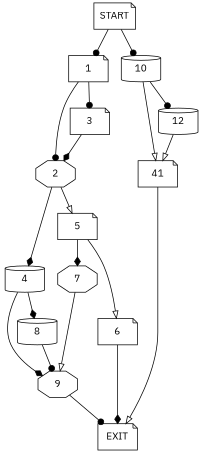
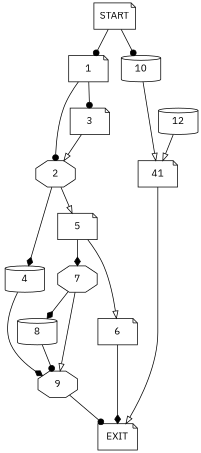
  digraph {
    fontname="IBM Plex Sans"
    node [fontname="IBM Plex Sans" shape=note]
    edge [arrowhead=dot fontname="IBM Plex Sans"]
    n1 [label=START]
    1
    10 [shape=cylinder]
    2 [shape=octagon]
    3
    n6 [label=41]
    12 [shape=cylinder]
    n8 [label=EXIT]
    4 [shape=cylinder]
    5
    8 [shape=cylinder]
    9 [shape=octagon]
    6
    7 [shape=octagon]
    n1 -> 1
    n1 -> 10
    1 -> 2
    1 -> 3
    10 -> n6 [arrowhead=onormal]
-   10 -> 12
    2 -> 4 [arrowhead=diamond]
    2 -> 5 [arrowhead=onormal]
-   3 -> 2 [arrowhead=diamond]
+   3 -> 2 [arrowhead=onormal]
    n6 -> n8 [arrowhead=onormal]
    12 -> n6 [arrowhead=onormal]
-   4 -> 8 [arrowhead=diamond]
+   7 -> 8 [arrowhead=diamond]
    4 -> 9 [arrowhead=diamond]
    5 -> 6 [arrowhead=onormal]
    5 -> 7 [arrowhead=diamond]
    8 -> 9
    9 -> n8
    6 -> n8 [arrowhead=diamond]
    7 -> 9 [arrowhead=onormal]
  }
